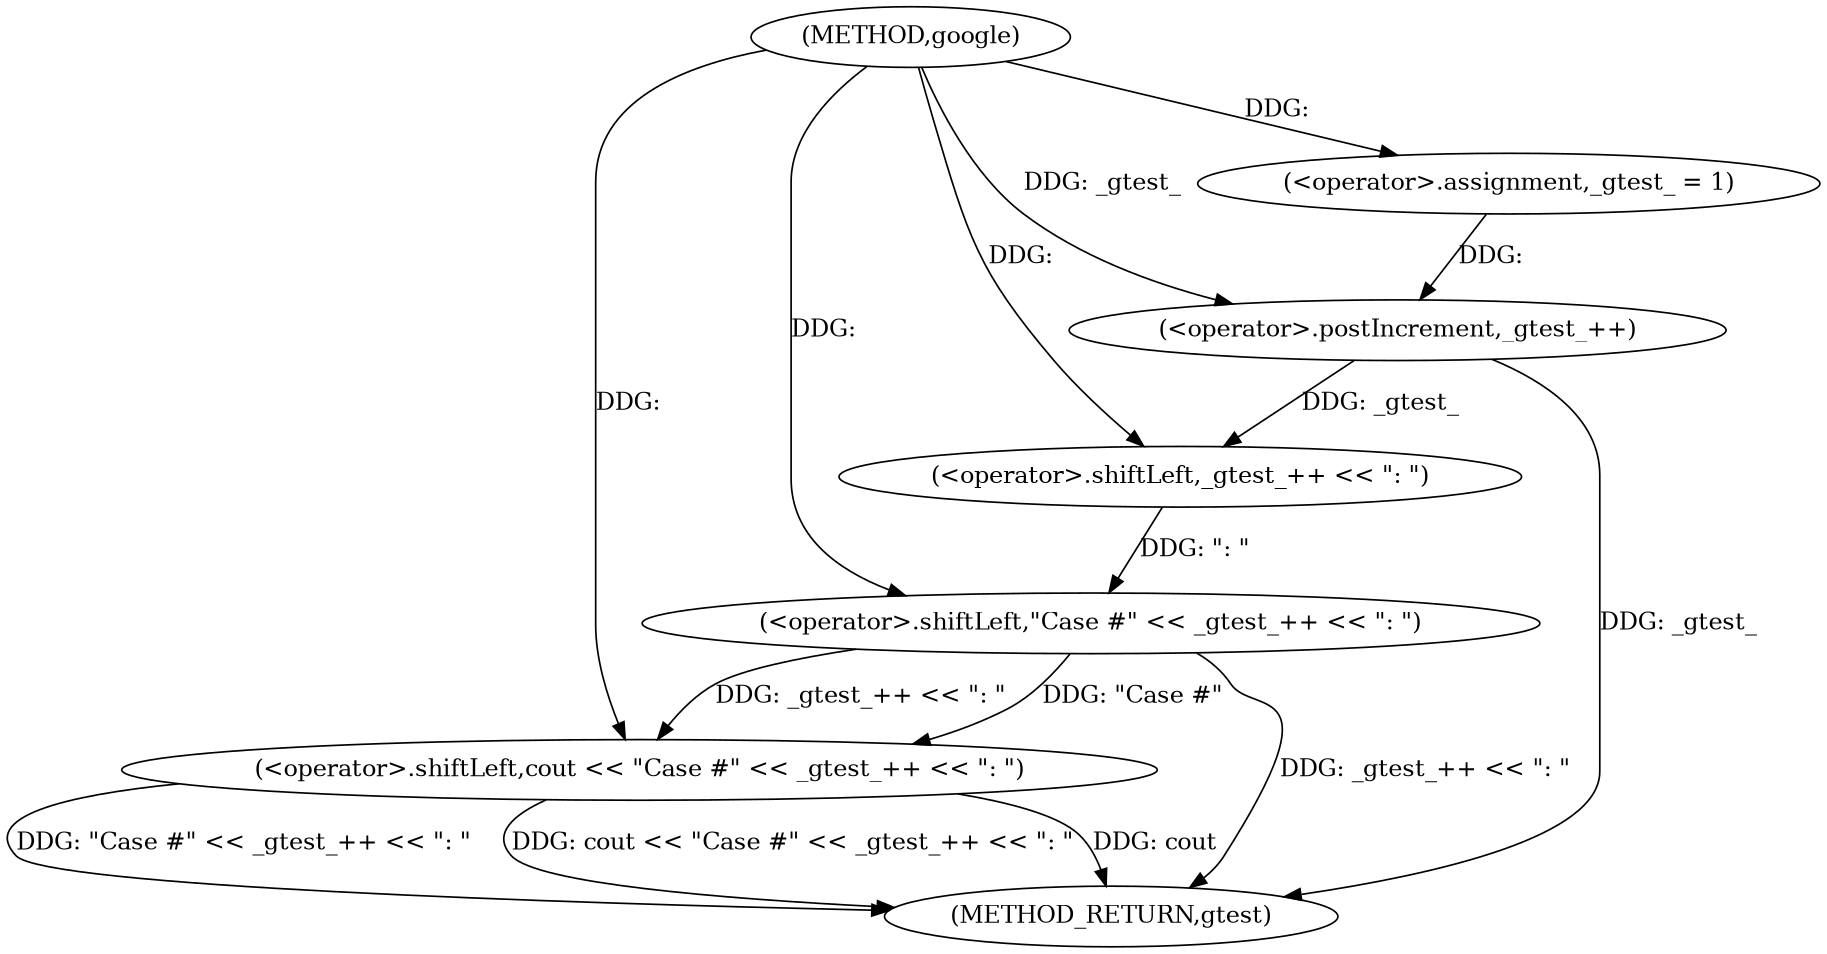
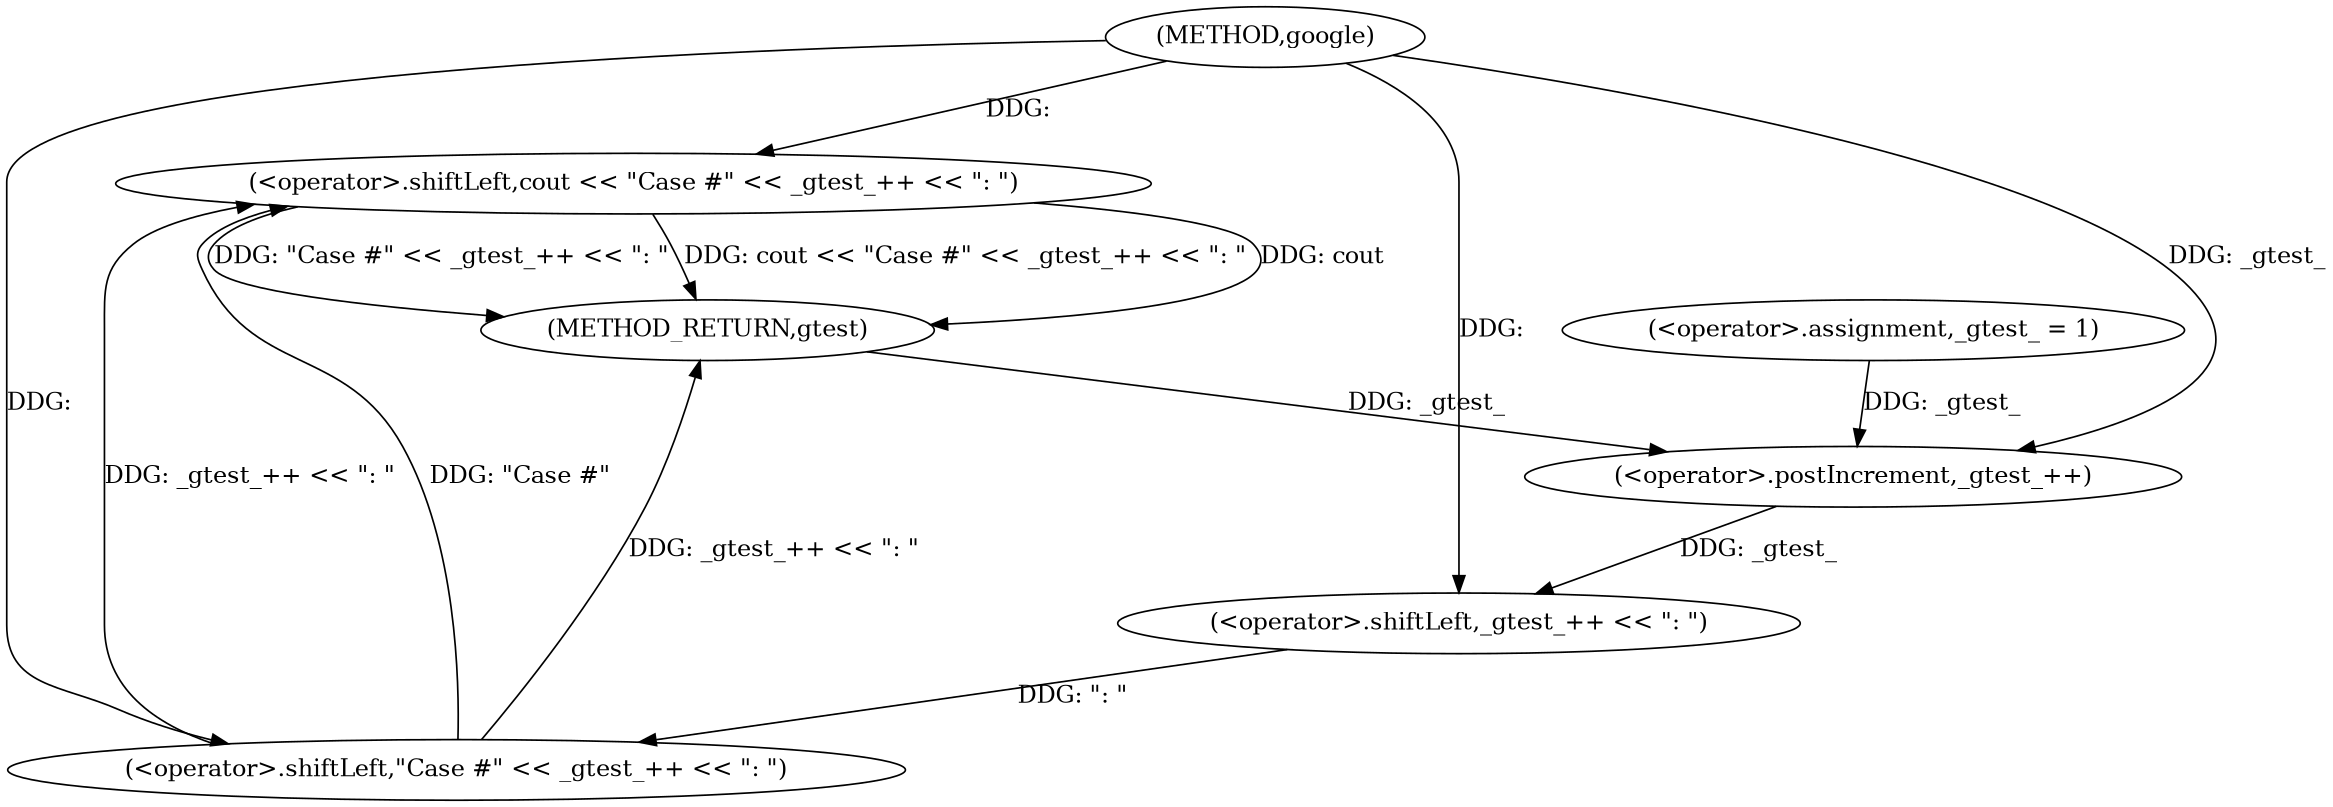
  digraph {
    fontname="DejaVu Serif"
    node [fontname="DejaVu Serif"]
    edge [fontname="DejaVu Serif"]
    n1 [label="(METHOD,google)"]
    n2 [label="(<operator>.assignment,_gtest_ = 1)"]
    n3 [label="(<operator>.shiftLeft,cout << \"Case #\" << _gtest_++ << \": \")"]
    n4 [label="(<operator>.shiftLeft,\"Case #\" << _gtest_++ << \": \")"]
    n5 [label="(<operator>.shiftLeft,_gtest_++ << \": \")"]
    n6 [label="(<operator>.postIncrement,_gtest_++)"]
    n7 [label="(METHOD_RETURN,gtest)"]
-   n1 -> n2 [label="DDG: "]
    n1 -> n3 [label="DDG: "]
    n1 -> n4 [label="DDG: "]
    n1 -> n5 [label="DDG: "]
    n1 -> n6 [label="DDG: _gtest_"]
-   n2 -> n6 [label="DDG: "]
+   n2 -> n6 [label="DDG: _gtest_"]
    n3 -> n7 [label="DDG: \"Case #\" << _gtest_++ << \": \""]
    n3 -> n7 [label="DDG: cout << \"Case #\" << _gtest_++ << \": \""]
    n3 -> n7 [label="DDG: cout"]
    n4 -> n3 [label="DDG: _gtest_++ << \": \""]
    n4 -> n3 [label="DDG: \"Case #\""]
    n4 -> n7 [label="DDG: _gtest_++ << \": \""]
    n5 -> n4 [label="DDG: \": \""]
    n6 -> n5 [label="DDG: _gtest_"]
-   n6 -> n7 [label="DDG: _gtest_"]
+   n7 -> n6 [label="DDG: _gtest_"]
  }
